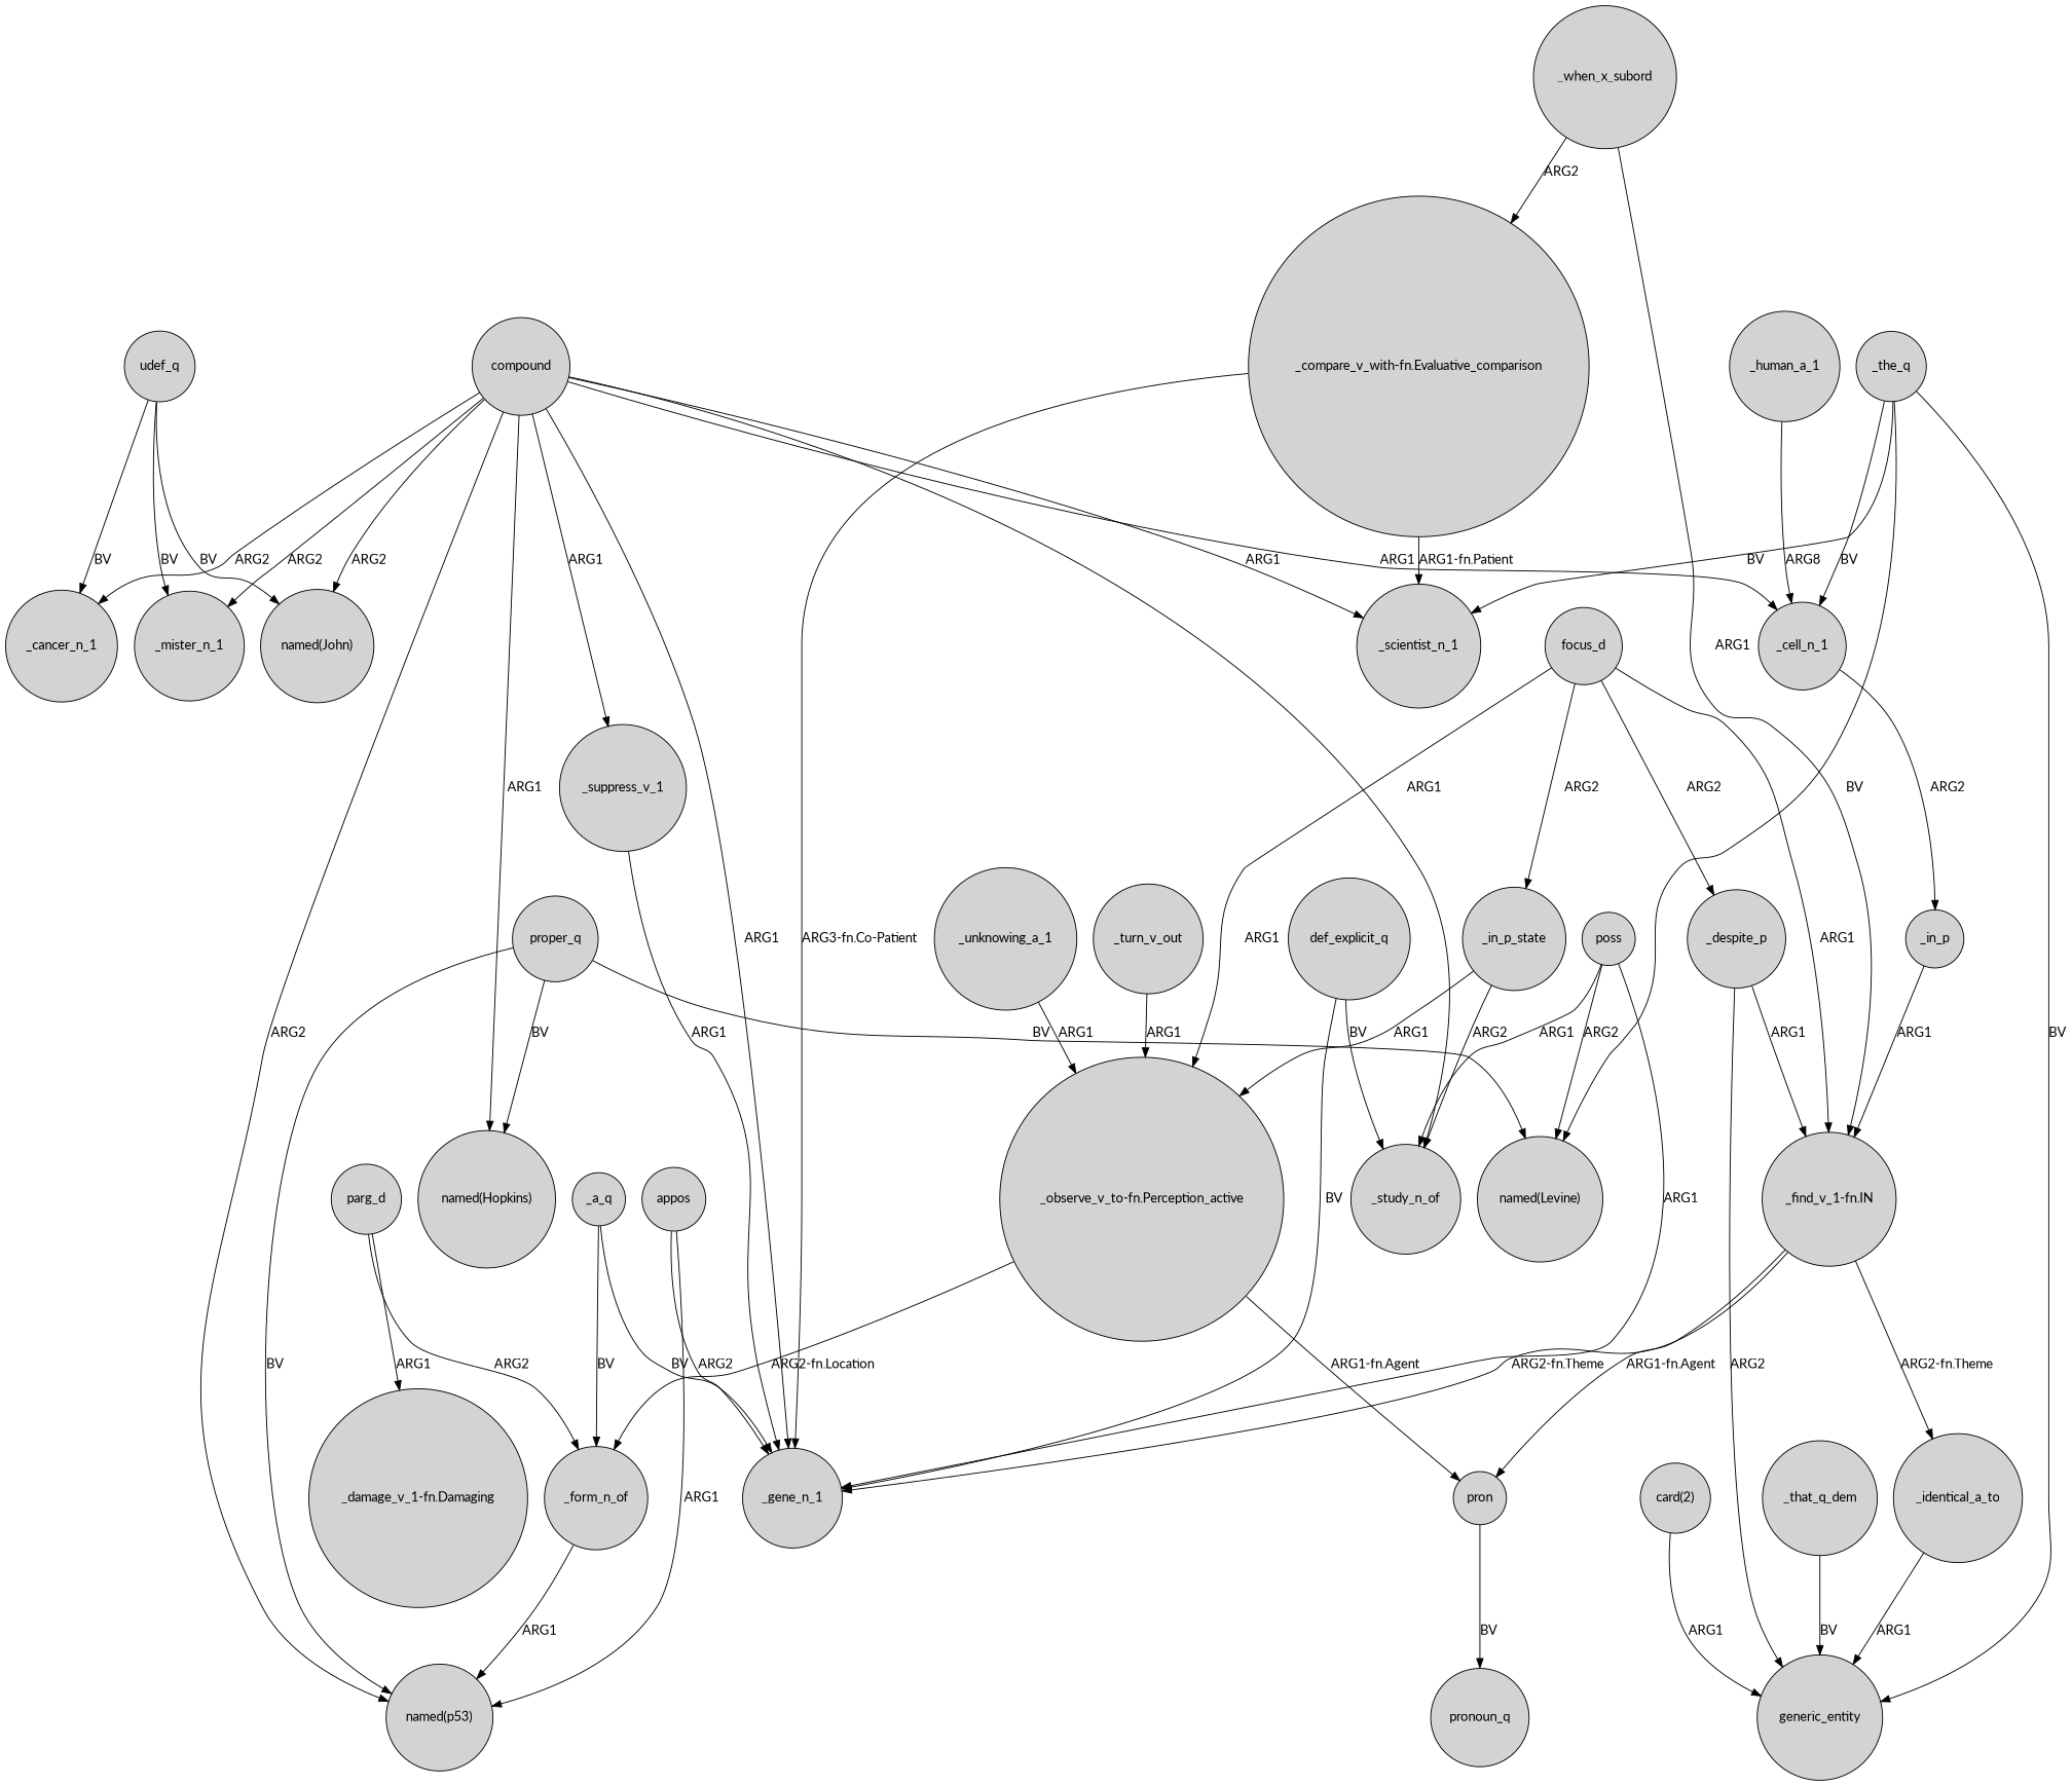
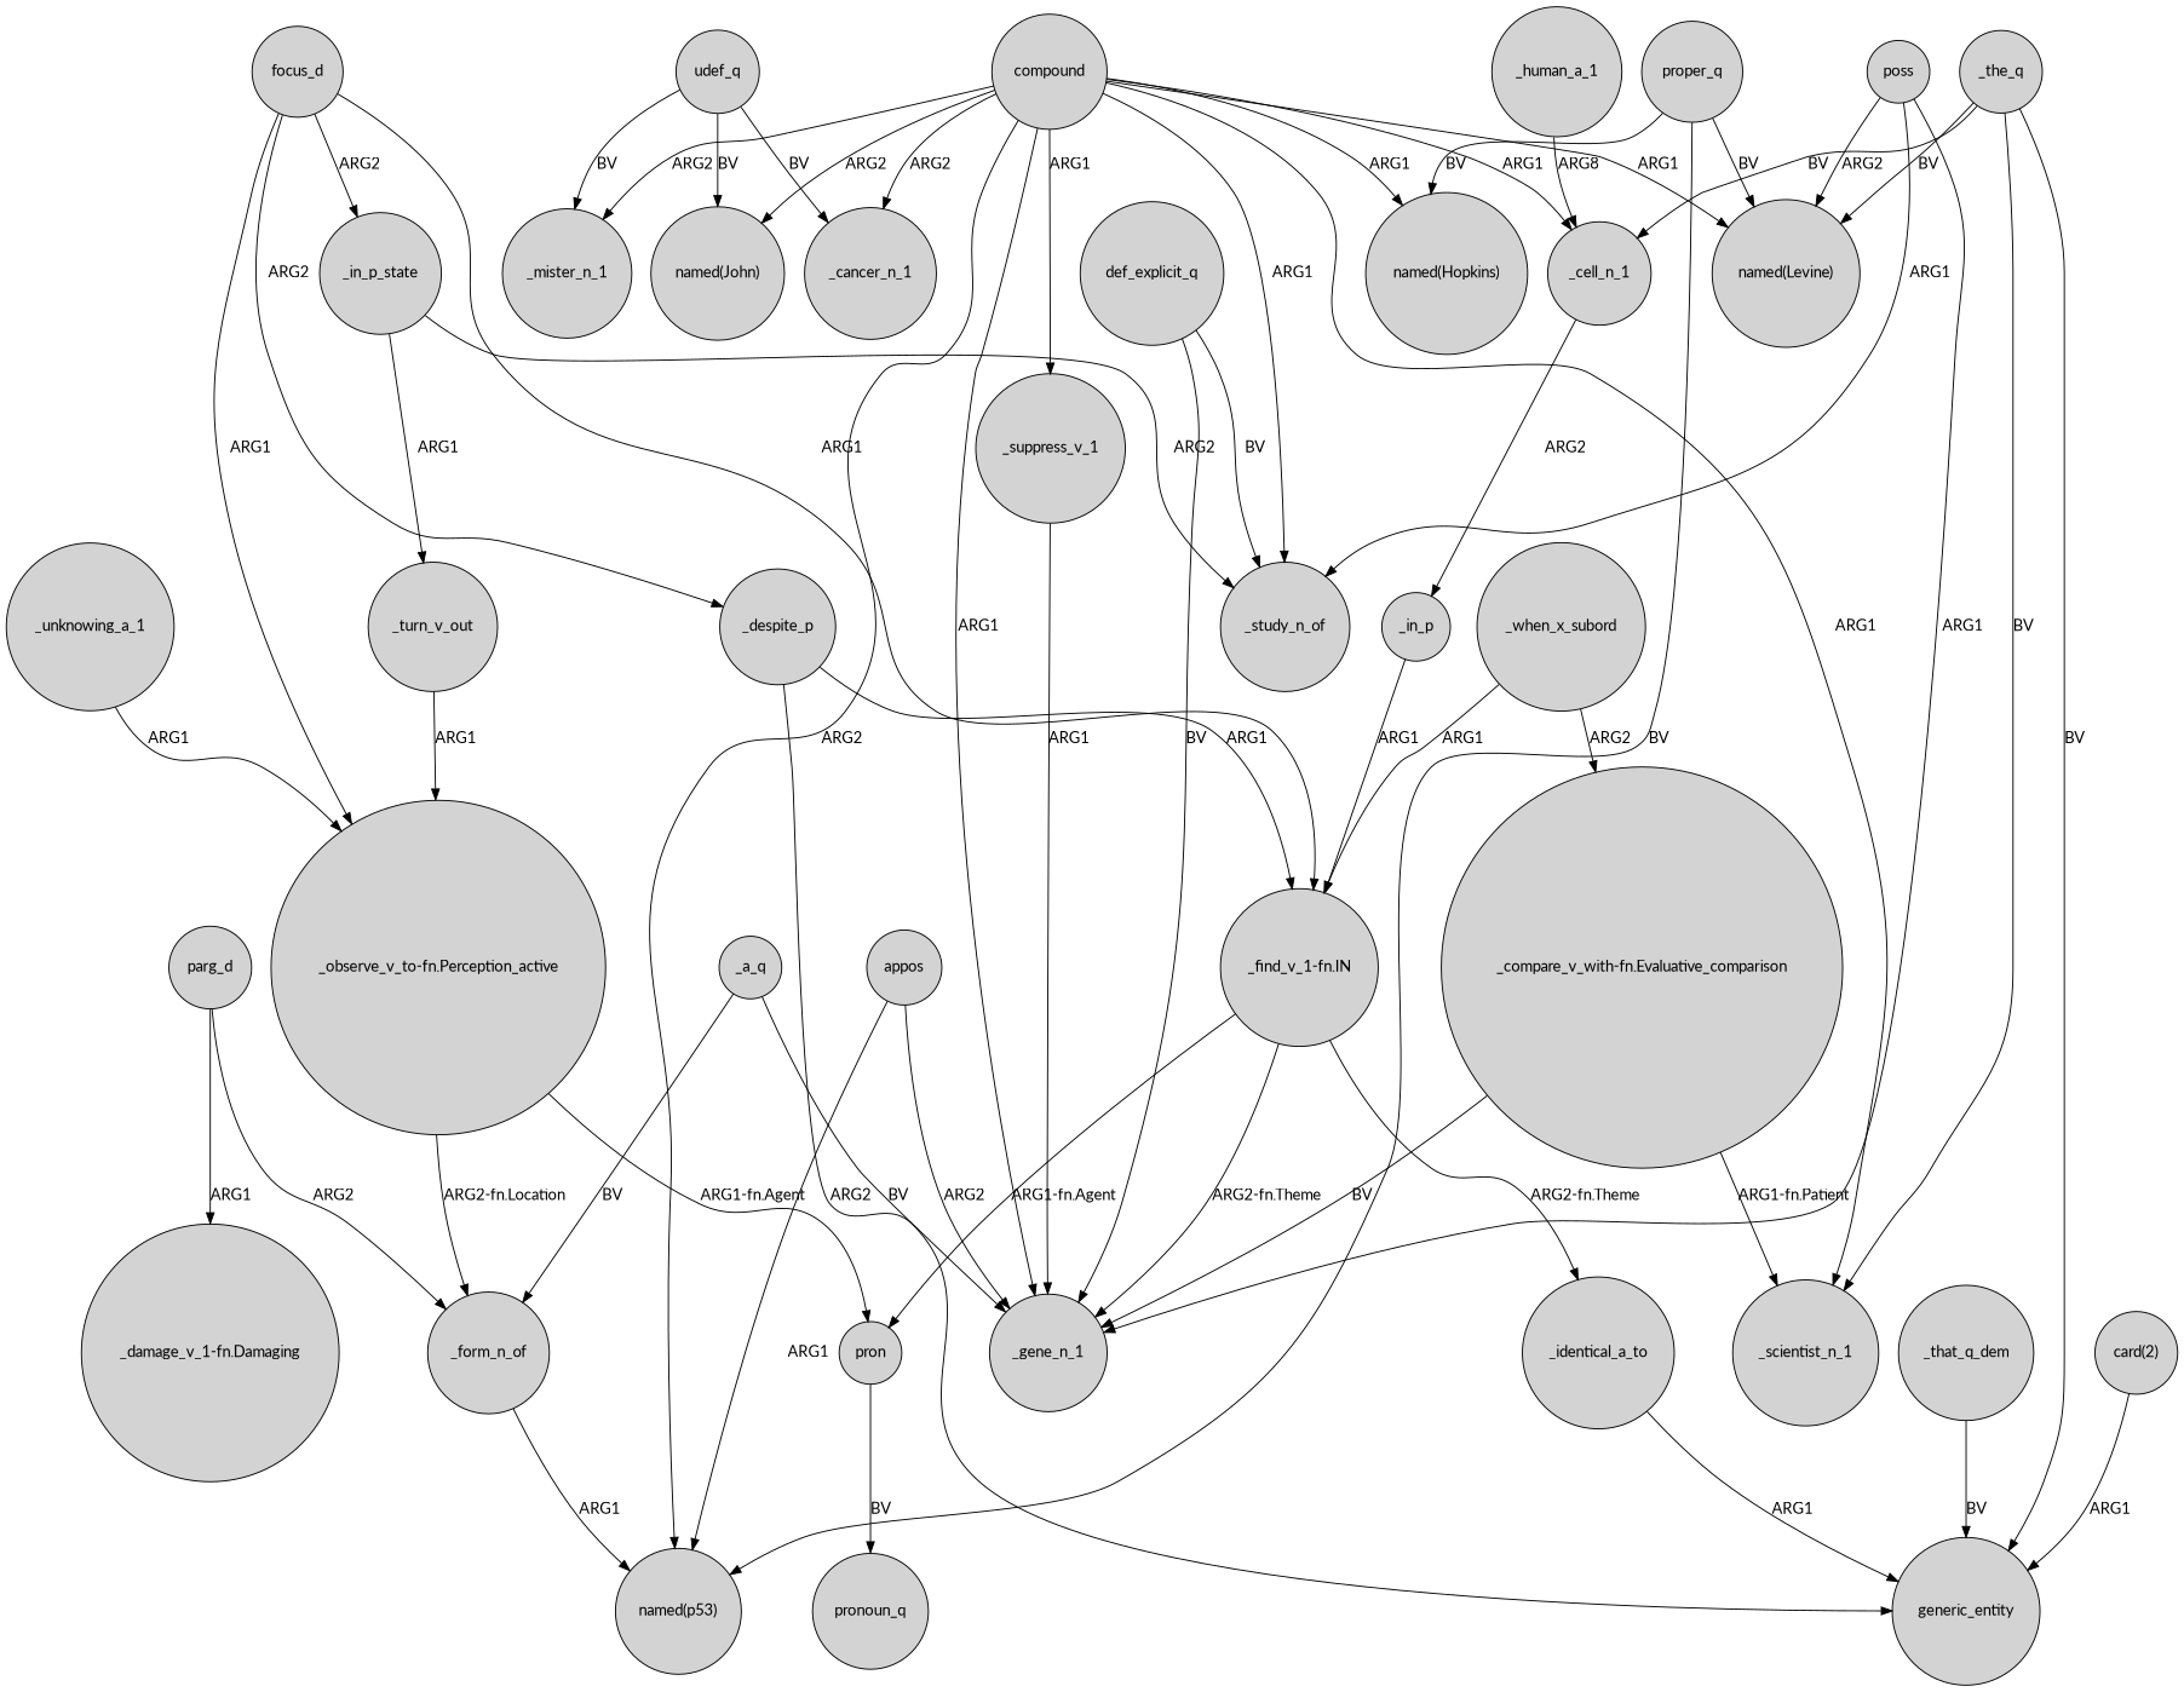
  digraph {
    fontname=Lato
    node [fontname=Lato shape=circle style=filled]
    edge [fontname=Lato]
    compound
    "named(John)"
    _study_n_of
    _cell_n_1
    _cancer_n_1
    _suppress_v_1
    "named(Hopkins)"
    _mister_n_1
    _gene_n_1
    "named(Levine)"
    "named(p53)"
    _scientist_n_1
    _in_p
    _the_q
    generic_entity
    _in_p_state
    "_observe_v_to-fn.Perception_active"
    pron
    _form_n_of
    _human_a_1
    udef_q
    proper_q
    _that_q_dem
    focus_d
    "_find_v_1-fn.IN"
    _despite_p
    _identical_a_to
    pronoun_q
    "_compare_v_with-fn.Evaluative_comparison"
    _when_x_subord
    _a_q
    poss
    parg_d
    "_damage_v_1-fn.Damaging"
    def_explicit_q
    _unknowing_a_1
    appos
    "card(2)"
    _turn_v_out
    compound -> "named(John)" [label=ARG2]
    compound -> _study_n_of [label=ARG1]
    compound -> _cell_n_1 [label=ARG1]
    compound -> _cancer_n_1 [label=ARG2]
    compound -> _suppress_v_1 [label=ARG1]
    compound -> "named(Hopkins)" [label=ARG1]
    compound -> _mister_n_1 [label=ARG2]
    compound -> _gene_n_1 [label=ARG1]
+   compound -> "named(Levine)" [label=ARG1]
    compound -> "named(p53)" [label=ARG2]
    compound -> _scientist_n_1 [label=ARG1]
    _cell_n_1 -> _in_p [label=ARG2]
    _suppress_v_1 -> _gene_n_1 [label=ARG1]
    _in_p -> "_find_v_1-fn.IN" [label=ARG1]
    _the_q -> _cell_n_1 [label=BV]
    _the_q -> "named(Levine)" [label=BV]
    _the_q -> _scientist_n_1 [label=BV]
    _the_q -> generic_entity [label=BV]
    _in_p_state -> _study_n_of [label=ARG2]
-   _in_p_state -> "_observe_v_to-fn.Perception_active" [label=ARG1]
+   _in_p_state -> _turn_v_out [label=ARG1]
    "_observe_v_to-fn.Perception_active" -> pron [label="ARG1-fn.Agent"]
    "_observe_v_to-fn.Perception_active" -> _form_n_of [label="ARG2-fn.Location"]
    pron -> pronoun_q [label=BV]
    _form_n_of -> "named(p53)" [label=ARG1]
    _human_a_1 -> _cell_n_1 [label=ARG8]
    udef_q -> "named(John)" [label=BV]
    udef_q -> _cancer_n_1 [label=BV]
    udef_q -> _mister_n_1 [label=BV]
    proper_q -> "named(Hopkins)" [label=BV]
    proper_q -> "named(Levine)" [label=BV]
    proper_q -> "named(p53)" [label=BV]
    _that_q_dem -> generic_entity [label=BV]
    focus_d -> _in_p_state [label=ARG2]
    focus_d -> "_observe_v_to-fn.Perception_active" [label=ARG1]
    focus_d -> "_find_v_1-fn.IN" [label=ARG1]
    focus_d -> _despite_p [label=ARG2]
    "_find_v_1-fn.IN" -> _gene_n_1 [label="ARG2-fn.Theme"]
    "_find_v_1-fn.IN" -> pron [label="ARG1-fn.Agent"]
    "_find_v_1-fn.IN" -> _identical_a_to [label="ARG2-fn.Theme"]
    _despite_p -> generic_entity [label=ARG2]
    _despite_p -> "_find_v_1-fn.IN" [label=ARG1]
    _identical_a_to -> generic_entity [label=ARG1]
-   "_compare_v_with-fn.Evaluative_comparison" -> _gene_n_1 [label="ARG3-fn.Co-Patient"]
+   "_compare_v_with-fn.Evaluative_comparison" -> _gene_n_1 [label=BV]
    "_compare_v_with-fn.Evaluative_comparison" -> _scientist_n_1 [label="ARG1-fn.Patient"]
    _when_x_subord -> "_find_v_1-fn.IN" [label=ARG1]
    _when_x_subord -> "_compare_v_with-fn.Evaluative_comparison" [label=ARG2]
    _a_q -> _gene_n_1 [label=BV]
    _a_q -> _form_n_of [label=BV]
    poss -> _study_n_of [label=ARG1]
    poss -> _gene_n_1 [label=ARG1]
    poss -> "named(Levine)" [label=ARG2]
    parg_d -> _form_n_of [label=ARG2]
    parg_d -> "_damage_v_1-fn.Damaging" [label=ARG1]
    def_explicit_q -> _study_n_of [label=BV]
    def_explicit_q -> _gene_n_1 [label=BV]
    _unknowing_a_1 -> "_observe_v_to-fn.Perception_active" [label=ARG1]
    appos -> _gene_n_1 [label=ARG2]
    appos -> "named(p53)" [label=ARG1]
    "card(2)" -> generic_entity [label=ARG1]
    _turn_v_out -> "_observe_v_to-fn.Perception_active" [label=ARG1]
  }
